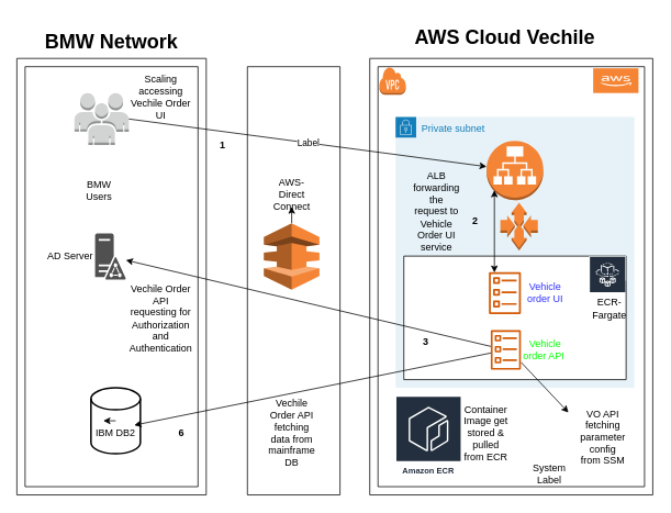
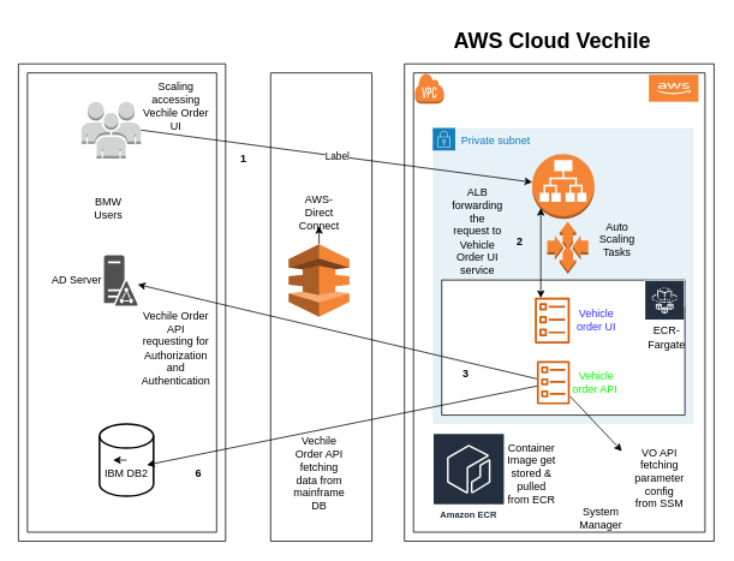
  <mxCell id="0" />
  <mxCell id="1" parent="0" />
  <mxCell id="2" value="Private subnet" style="points=[[0,0],[0.25,0],[0.5,0],[0.75,0],[1,0],[1,0.25],[1,0.5],[1,0.75],[1,1],[0.75,1],[0.5,1],[0.25,1],[0,1],[0,0.75],[0,0.5],[0,0.25]];outlineConnect=0;gradientColor=none;html=1;whiteSpace=wrap;fontSize=12;fontStyle=0;container=1;pointerEvents=0;collapsible=0;recursiveResize=0;shape=mxgraph.aws4.group;grIcon=mxgraph.aws4.group_security_group;grStroke=0;strokeColor=#147EBA;fillColor=#E6F2F8;verticalAlign=top;align=left;spacingLeft=30;fontColor=#147EBA;dashed=0;" vertex="1" parent="1"><mxGeometry x="480" y="141" width="290" height="329" as="geometry" /></mxCell>
  <mxCell id="3" value="" style="verticalLabelPosition=bottom;verticalAlign=top;html=1;shape=mxgraph.basic.rect;fillColor2=none;strokeWidth=1;size=20;indent=5;" vertex="1" parent="1"><mxGeometry x="490" y="310" width="270" height="150" as="geometry" /></mxCell>
  <mxCell id="4" value="" style="edgeStyle=orthogonalEdgeStyle;rounded=0;orthogonalLoop=1;jettySize=auto;html=1;fontColor=#000000;" edge="1" parent="1" source="5" target="33"><mxGeometry relative="1" as="geometry" /></mxCell>
  <mxCell id="5" value="" style="outlineConnect=0;dashed=0;verticalLabelPosition=bottom;verticalAlign=top;align=center;html=1;shape=mxgraph.aws3.direct_connect;fillColor=#F58536;gradientColor=none;" vertex="1" parent="1"><mxGeometry x="320" y="270" width="67.5" height="81" as="geometry" /></mxCell>
  <mxCell id="6" value="" style="outlineConnect=0;dashed=0;verticalLabelPosition=bottom;verticalAlign=top;align=center;html=1;shape=mxgraph.aws3.application_load_balancer;fillColor=#F58536;gradientColor=none;" vertex="1" parent="1"><mxGeometry x="590.5" y="170" width="69" height="72" as="geometry" /></mxCell>
  <mxCell id="7" value="Amazon ECR" style="sketch=0;outlineConnect=0;fontColor=#232F3E;gradientColor=none;strokeColor=#ffffff;fillColor=#232F3E;dashed=0;verticalLabelPosition=middle;verticalAlign=bottom;align=center;html=1;whiteSpace=wrap;fontSize=10;fontStyle=1;spacing=3;shape=mxgraph.aws4.productIcon;prIcon=mxgraph.aws4.ecr;" vertex="1" parent="1"><mxGeometry x="480" y="480" width="80" height="100" as="geometry" /></mxCell>
  <mxCell id="8" value="AWS Fargate" style="sketch=0;outlineConnect=0;fontColor=#232F3E;gradientColor=none;strokeColor=#ffffff;fillColor=#232F3E;dashed=0;verticalLabelPosition=middle;verticalAlign=bottom;align=center;html=1;whiteSpace=wrap;fontSize=10;fontStyle=1;spacing=3;shape=mxgraph.aws4.productIcon;prIcon=mxgraph.aws4.fargate;" vertex="1" parent="1"><mxGeometry x="715" y="310" width="45" height="30" as="geometry" /></mxCell>
  <mxCell id="9" value="" style="strokeWidth=2;html=1;shape=mxgraph.flowchart.database;whiteSpace=wrap;" vertex="1" parent="1"><mxGeometry x="110" y="470" width="60" height="80" as="geometry" /></mxCell>
  <mxCell id="10" value="" style="sketch=0;pointerEvents=1;shadow=0;dashed=0;html=1;strokeColor=none;fillColor=#505050;labelPosition=center;verticalLabelPosition=bottom;verticalAlign=top;outlineConnect=0;align=center;shape=mxgraph.office.servers.active_directory_federation_services_server;" vertex="1" parent="1"><mxGeometry x="115" y="282.5" width="37.5" height="56" as="geometry" /></mxCell>
  <mxCell id="11" value="IBM DB2" style="text;html=1;strokeColor=none;fillColor=none;align=center;verticalAlign=middle;whiteSpace=wrap;rounded=0;" vertex="1" parent="1"><mxGeometry x="110" y="510" width="60" height="30" as="geometry" /></mxCell>
  <mxCell id="12" value="AD Server" style="text;html=1;strokeColor=none;fillColor=none;align=center;verticalAlign=middle;whiteSpace=wrap;rounded=0;" vertex="1" parent="1"><mxGeometry x="55" y="295.5" width="60" height="30" as="geometry" /></mxCell>
- <mxCell id="13" value="&lt;h1&gt;BMW Network&lt;/h1&gt;" style="text;html=1;strokeColor=none;fillColor=none;align=center;verticalAlign=middle;whiteSpace=wrap;rounded=0;" vertex="1" parent="1"><mxGeometry x="46.88" y="30" width="176.25" height="40" as="geometry" /></mxCell>
  <mxCell id="14" value="&lt;h1&gt;AWS Cloud Vechile&lt;/h1&gt;" style="text;html=1;strokeColor=none;fillColor=none;align=center;verticalAlign=middle;whiteSpace=wrap;rounded=0;" vertex="1" parent="1"><mxGeometry x="487.75" y="20" width="250" height="50" as="geometry" /></mxCell>
  <mxCell id="15" value="" style="outlineConnect=0;dashed=0;verticalLabelPosition=bottom;verticalAlign=top;align=center;html=1;shape=mxgraph.aws3.virtual_private_cloud;fillColor=#F58534;gradientColor=none;" vertex="1" parent="1"><mxGeometry x="460" y="80" width="32.5" height="34" as="geometry" /></mxCell>
  <mxCell id="16" value="" style="verticalLabelPosition=bottom;verticalAlign=top;html=1;shape=mxgraph.basic.frame;dx=10;" vertex="1" parent="1"><mxGeometry x="448.63" y="70" width="343.75" height="530" as="geometry" /></mxCell>
  <mxCell id="17" value="" style="shape=image;html=1;verticalAlign=top;verticalLabelPosition=bottom;labelBackgroundColor=#ffffff;imageAspect=0;aspect=fixed;image=https://cdn2.iconfinder.com/data/icons/gnomeicontheme/32x32/apps/system-file-manager.png" vertex="1" parent="1"><mxGeometry x="632.41" y="495" width="70" height="70" as="geometry" /></mxCell>
  <mxCell id="18" value="" style="outlineConnect=0;dashed=0;verticalLabelPosition=bottom;verticalAlign=top;align=center;html=1;shape=mxgraph.aws3.auto_scaling;fillColor=#F58534;gradientColor=none;" vertex="1" parent="1"><mxGeometry x="607.25" y="245" width="45.5" height="58" as="geometry" /></mxCell>
- <mxCell id="19" value="System Label" style="text;html=1;strokeColor=none;fillColor=none;align=center;verticalAlign=middle;whiteSpace=wrap;rounded=0;" vertex="1" parent="1"><mxGeometry x="637.41" y="570" width="60" height="10" as="geometry" /></mxCell>
+ <mxCell id="19" value="System Manager" style="text;html=1;strokeColor=none;fillColor=none;align=center;verticalAlign=middle;whiteSpace=wrap;rounded=0;" vertex="1" parent="1"><mxGeometry x="637.41" y="570" width="60" height="10" as="geometry" /></mxCell>
  <mxCell id="20" value="" style="verticalLabelPosition=bottom;verticalAlign=top;html=1;shape=mxgraph.basic.frame;dx=10;" vertex="1" parent="1"><mxGeometry x="20" y="70" width="230" height="530" as="geometry" /></mxCell>
  <mxCell id="21" value="" style="sketch=0;outlineConnect=0;fontColor=#232F3E;gradientColor=none;fillColor=#D45B07;strokeColor=none;dashed=0;verticalLabelPosition=bottom;verticalAlign=top;align=center;html=1;fontSize=12;fontStyle=0;aspect=fixed;pointerEvents=1;shape=mxgraph.aws4.ecs_task;" vertex="1" parent="1"><mxGeometry x="593.09" y="329.5" width="39.32" height="51" as="geometry" /></mxCell>
  <mxCell id="22" value="" style="sketch=0;outlineConnect=0;fontColor=#232F3E;gradientColor=none;fillColor=#D45B07;strokeColor=none;dashed=0;verticalLabelPosition=bottom;verticalAlign=top;align=center;html=1;fontSize=12;fontStyle=0;aspect=fixed;pointerEvents=1;shape=mxgraph.aws4.ecs_task;" vertex="1" parent="1"><mxGeometry x="595.41" y="400" width="37" height="48" as="geometry" /></mxCell>
  <mxCell id="23" value="&lt;font color=&quot;#3333ff&quot;&gt;Vehicle order UI&lt;/font&gt;" style="text;html=1;strokeColor=none;fillColor=none;align=center;verticalAlign=middle;whiteSpace=wrap;rounded=0;" vertex="1" parent="1"><mxGeometry x="632.41" y="340" width="60" height="30" as="geometry" /></mxCell>
  <mxCell id="24" value="&lt;font color=&quot;#00ff00&quot;&gt;Vehicle order API&amp;nbsp;&lt;/font&gt;" style="text;html=1;strokeColor=none;fillColor=none;align=center;verticalAlign=middle;whiteSpace=wrap;rounded=0;" vertex="1" parent="1"><mxGeometry x="632.41" y="409" width="60" height="30" as="geometry" /></mxCell>
  <mxCell id="25" value="ECR-Fargate" style="text;html=1;strokeColor=none;fillColor=none;align=center;verticalAlign=middle;whiteSpace=wrap;rounded=0;" vertex="1" parent="1"><mxGeometry x="710" y="359" width="60" height="30" as="geometry" /></mxCell>
+ <mxCell id="26" value="Auto Scaling Tasks" style="text;html=1;strokeColor=none;fillColor=none;align=center;verticalAlign=middle;whiteSpace=wrap;rounded=0;" vertex="1" parent="1"><mxGeometry x="655" y="250" width="60" height="30" as="geometry" /></mxCell>
  <mxCell id="27" value="" style="outlineConnect=0;dashed=0;verticalLabelPosition=bottom;verticalAlign=top;align=center;html=1;shape=mxgraph.aws3.cloud_2;fillColor=#F58534;gradientColor=none;" vertex="1" parent="1"><mxGeometry x="720" y="82" width="55" height="30" as="geometry" /></mxCell>
  <mxCell id="28" value="" style="outlineConnect=0;dashed=0;verticalLabelPosition=bottom;verticalAlign=top;align=center;html=1;shape=mxgraph.aws3.users;fillColor=#D2D3D3;gradientColor=none;" vertex="1" parent="1"><mxGeometry x="90" y="112" width="66" height="63" as="geometry" /></mxCell>
  <mxCell id="29" style="edgeStyle=orthogonalEdgeStyle;rounded=0;orthogonalLoop=1;jettySize=auto;html=1;exitX=0.5;exitY=0;exitDx=0;exitDy=0;entryX=0.25;entryY=0;entryDx=0;entryDy=0;" edge="1" parent="1" source="11" target="11"><mxGeometry relative="1" as="geometry" /></mxCell>
  <mxCell id="30" value="BMW Users" style="text;html=1;strokeColor=none;fillColor=none;align=center;verticalAlign=middle;whiteSpace=wrap;rounded=0;" vertex="1" parent="1"><mxGeometry x="90" y="215" width="60" height="30" as="geometry" /></mxCell>
  <mxCell id="31" value="" style="swimlane;startSize=0;" vertex="1" parent="1"><mxGeometry x="300" y="80" width="112.5" height="520" as="geometry" /></mxCell>
  <mxCell id="32" value="Vechile Order API fetching data from mainframe DB" style="text;html=1;strokeColor=none;fillColor=none;align=center;verticalAlign=middle;whiteSpace=wrap;rounded=0;" vertex="1" parent="31"><mxGeometry x="23.75" y="440" width="60" height="10" as="geometry" /></mxCell>
  <mxCell id="33" value="AWS-Direct Connect" style="text;html=1;strokeColor=none;fillColor=none;align=center;verticalAlign=middle;whiteSpace=wrap;rounded=0;" vertex="1" parent="31"><mxGeometry x="23.75" y="140" width="60" height="30" as="geometry" /></mxCell>
  <mxCell id="34" value="" style="endArrow=classic;html=1;rounded=0;exitX=1;exitY=0.5;exitDx=0;exitDy=0;exitPerimeter=0;" edge="1" parent="1" source="28" target="6"><mxGeometry relative="1" as="geometry"><mxPoint x="390" y="280" as="sourcePoint" /><mxPoint x="490" y="280" as="targetPoint" /></mxGeometry></mxCell>
  <mxCell id="35" value="Label" style="edgeLabel;resizable=0;html=1;align=center;verticalAlign=middle;" connectable="0" vertex="1" parent="34"><mxGeometry relative="1" as="geometry" /></mxCell>
  <mxCell id="36" value="" style="endArrow=classic;startArrow=classic;html=1;rounded=0;" edge="1" parent="1"><mxGeometry width="50" height="50" relative="1" as="geometry"><mxPoint x="600" y="330" as="sourcePoint" /><mxPoint x="600" y="230" as="targetPoint" /></mxGeometry></mxCell>
  <mxCell id="37" value="" style="endArrow=classic;html=1;rounded=0;entryX=0.876;entryY=0.178;entryDx=0;entryDy=0;entryPerimeter=0;" edge="1" parent="1" source="22" target="11"><mxGeometry width="50" height="50" relative="1" as="geometry"><mxPoint x="410" y="310" as="sourcePoint" /><mxPoint x="460" y="260" as="targetPoint" /></mxGeometry></mxCell>
  <mxCell id="38" value="" style="endArrow=classic;html=1;rounded=0;" edge="1" parent="1" source="22" target="10"><mxGeometry width="50" height="50" relative="1" as="geometry"><mxPoint x="410" y="310" as="sourcePoint" /><mxPoint x="460" y="260" as="targetPoint" /></mxGeometry></mxCell>
  <mxCell id="39" value="" style="endArrow=classic;html=1;rounded=0;exitX=0;exitY=1;exitDx=0;exitDy=0;" edge="1" parent="1" source="24"><mxGeometry width="50" height="50" relative="1" as="geometry"><mxPoint x="410" y="310" as="sourcePoint" /><mxPoint x="690" y="500" as="targetPoint" /></mxGeometry></mxCell>
  <mxCell id="40" value="Scaling accessing Vechile Order UI" style="text;html=1;strokeColor=none;fillColor=none;align=center;verticalAlign=middle;whiteSpace=wrap;rounded=0;" vertex="1" parent="1"><mxGeometry x="150" y="92.5" width="90" height="48.5" as="geometry" /></mxCell>
  <mxCell id="41" value="ALB forwarding the request to Vehicle Order UI service" style="text;html=1;strokeColor=none;fillColor=none;align=center;verticalAlign=middle;whiteSpace=wrap;rounded=0;" vertex="1" parent="1"><mxGeometry x="500" y="240" width="60" height="32" as="geometry" /></mxCell>
  <mxCell id="42" value="Vechile Order API requesting for Authorization and Authentication" style="text;html=1;strokeColor=none;fillColor=none;align=center;verticalAlign=middle;whiteSpace=wrap;rounded=0;" vertex="1" parent="1"><mxGeometry x="165" y="381" width="60" height="9" as="geometry" /></mxCell>
  <mxCell id="43" value="VO API fetching parameter config from SSM" style="text;html=1;strokeColor=none;fillColor=none;align=center;verticalAlign=middle;whiteSpace=wrap;rounded=0;" vertex="1" parent="1"><mxGeometry x="702.41" y="515" width="60" height="30" as="geometry" /></mxCell>
  <mxCell id="44" value="Container Image get stored &amp;amp; pulled from ECR" style="text;html=1;strokeColor=none;fillColor=none;align=center;verticalAlign=middle;whiteSpace=wrap;rounded=0;" vertex="1" parent="1"><mxGeometry x="560" y="510" width="60" height="30" as="geometry" /></mxCell>
  <mxCell id="45" value="&lt;font color=&quot;#000000&quot;&gt;&lt;b&gt;1&lt;/b&gt;&lt;/font&gt;" style="text;html=1;strokeColor=none;fillColor=none;align=center;verticalAlign=middle;whiteSpace=wrap;rounded=0;fontColor=#00FF00;" vertex="1" parent="1"><mxGeometry x="240" y="160" width="60" height="30" as="geometry" /></mxCell>
  <mxCell id="46" value="&lt;b&gt;2&lt;/b&gt;" style="text;html=1;strokeColor=none;fillColor=none;align=center;verticalAlign=middle;whiteSpace=wrap;rounded=0;fontColor=#000000;" vertex="1" parent="1"><mxGeometry x="547.25" y="252.5" width="60" height="30" as="geometry" /></mxCell>
  <mxCell id="47" value="&lt;b&gt;3&lt;/b&gt;" style="text;html=1;strokeColor=none;fillColor=none;align=center;verticalAlign=middle;whiteSpace=wrap;rounded=0;fontColor=#000000;" vertex="1" parent="1"><mxGeometry x="487.25" y="400" width="60" height="30" as="geometry" /></mxCell>
  <mxCell id="48" value="&lt;b&gt;6&lt;/b&gt;" style="text;html=1;strokeColor=none;fillColor=none;align=center;verticalAlign=middle;whiteSpace=wrap;rounded=0;fontColor=#000000;" vertex="1" parent="1"><mxGeometry x="190" y="510" width="60" height="30" as="geometry" /></mxCell>
